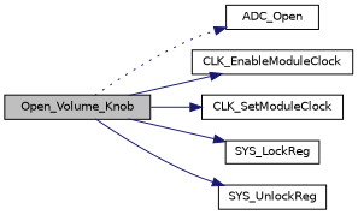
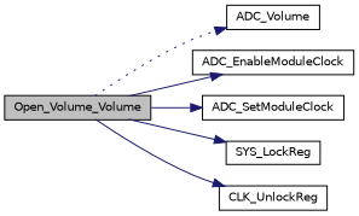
  digraph {
    rankdir=LR
    node [color=black fillcolor=white fontname=Helvetica fontsize=10 shape=record style=filled]
    edge [color=midnightblue fontname=Helvetica fontsize=10 labelfontname=Helvetica labelfontsize=10 style=solid]
-   n1 [fillcolor=grey75 fontcolor=black height=0.2 label=Open_Volume_Knob width=0.4]
-   n2 [height=0.2 label=ADC_Open width=0.4]
-   n3 [height=0.2 label=CLK_EnableModuleClock width=0.4]
-   n4 [height=0.2 label=CLK_SetModuleClock width=0.4]
+   n1 [fillcolor=grey75 fontcolor=black height=0.2 label=Open_Volume_Volume width=0.4]
+   n2 [height=0.2 label=ADC_Volume width=0.4]
+   n3 [height=0.2 label=ADC_EnableModuleClock width=0.4]
+   n4 [height=0.2 label=ADC_SetModuleClock width=0.4]
    n5 [height=0.2 label=SYS_LockReg width=0.4]
-   n6 [height=0.2 label=SYS_UnlockReg width=0.4]
+   n6 [height=0.2 label=CLK_UnlockReg width=0.4]
    n1 -> n2 [style=dotted]
    n1 -> n3
    n1 -> n4
    n1 -> n5
    n1 -> n6
  }
